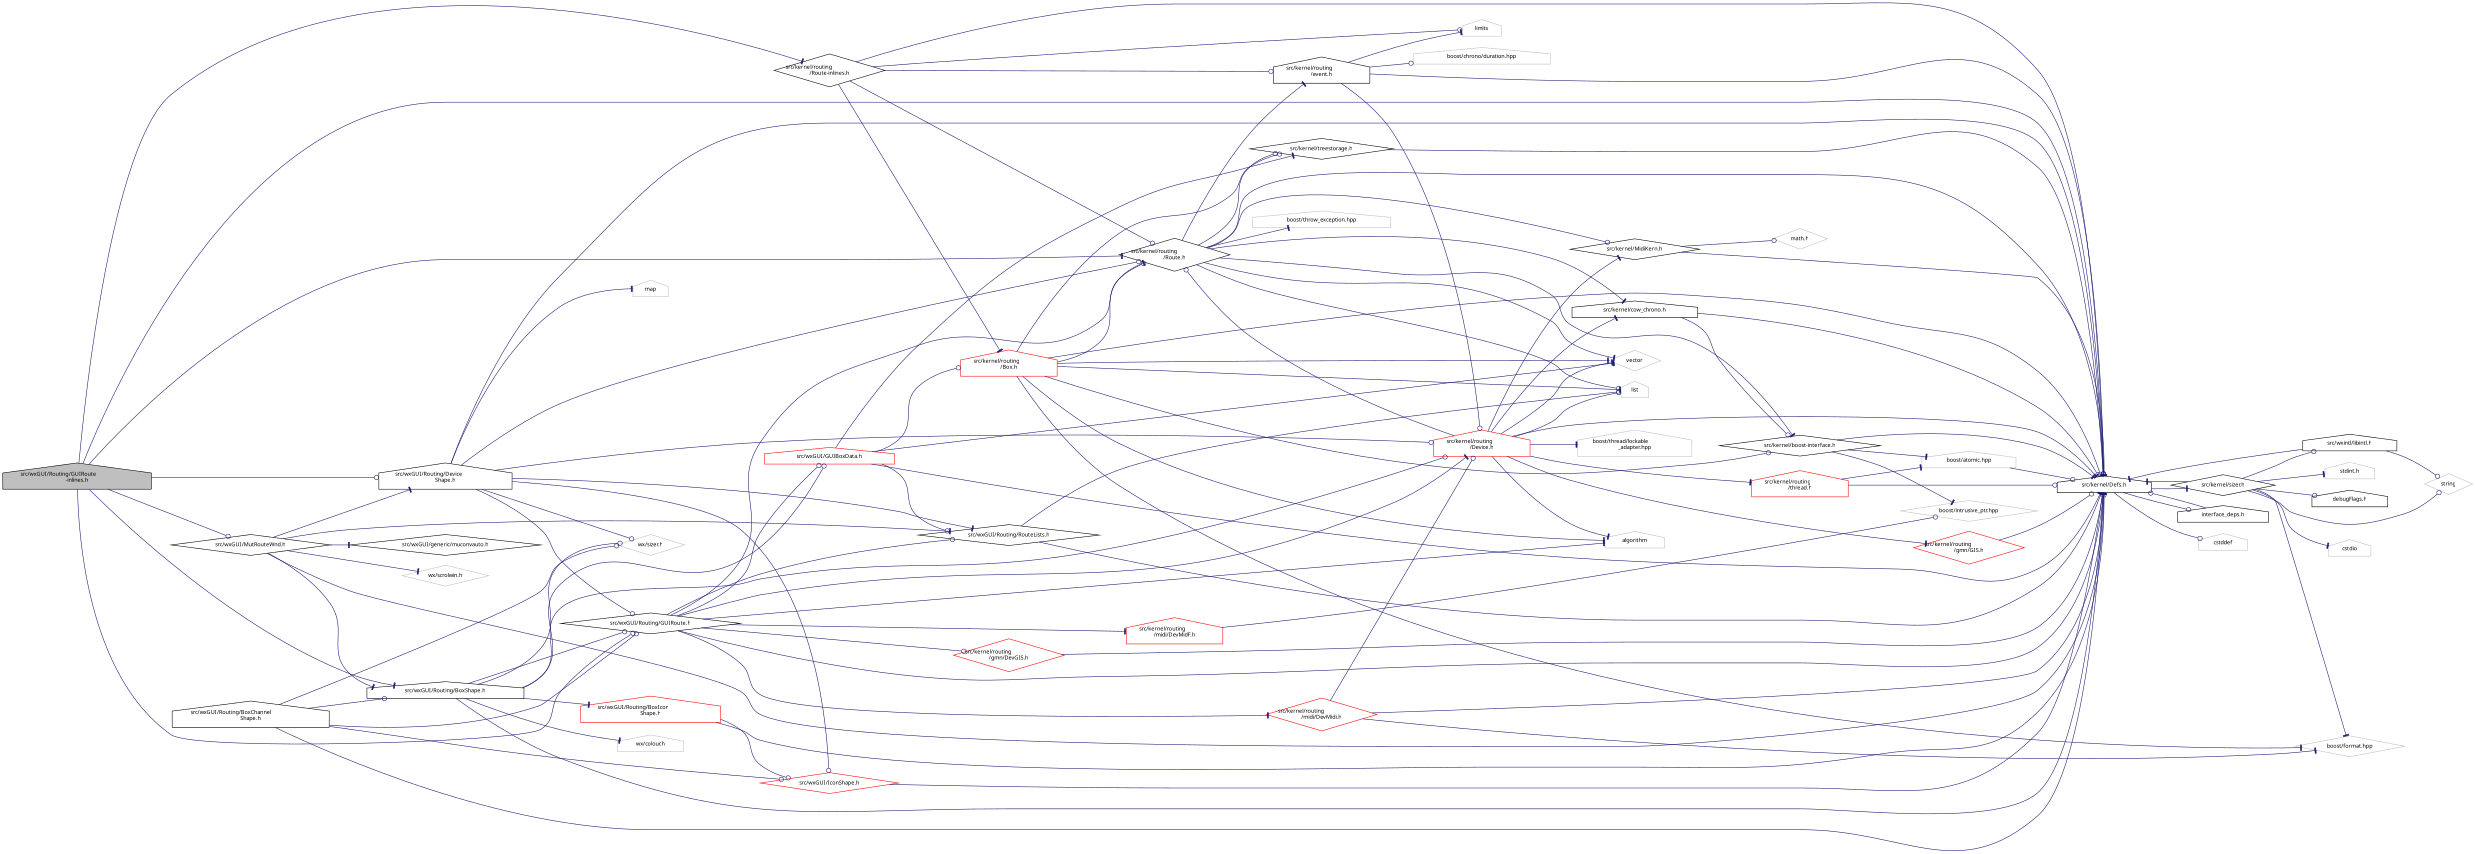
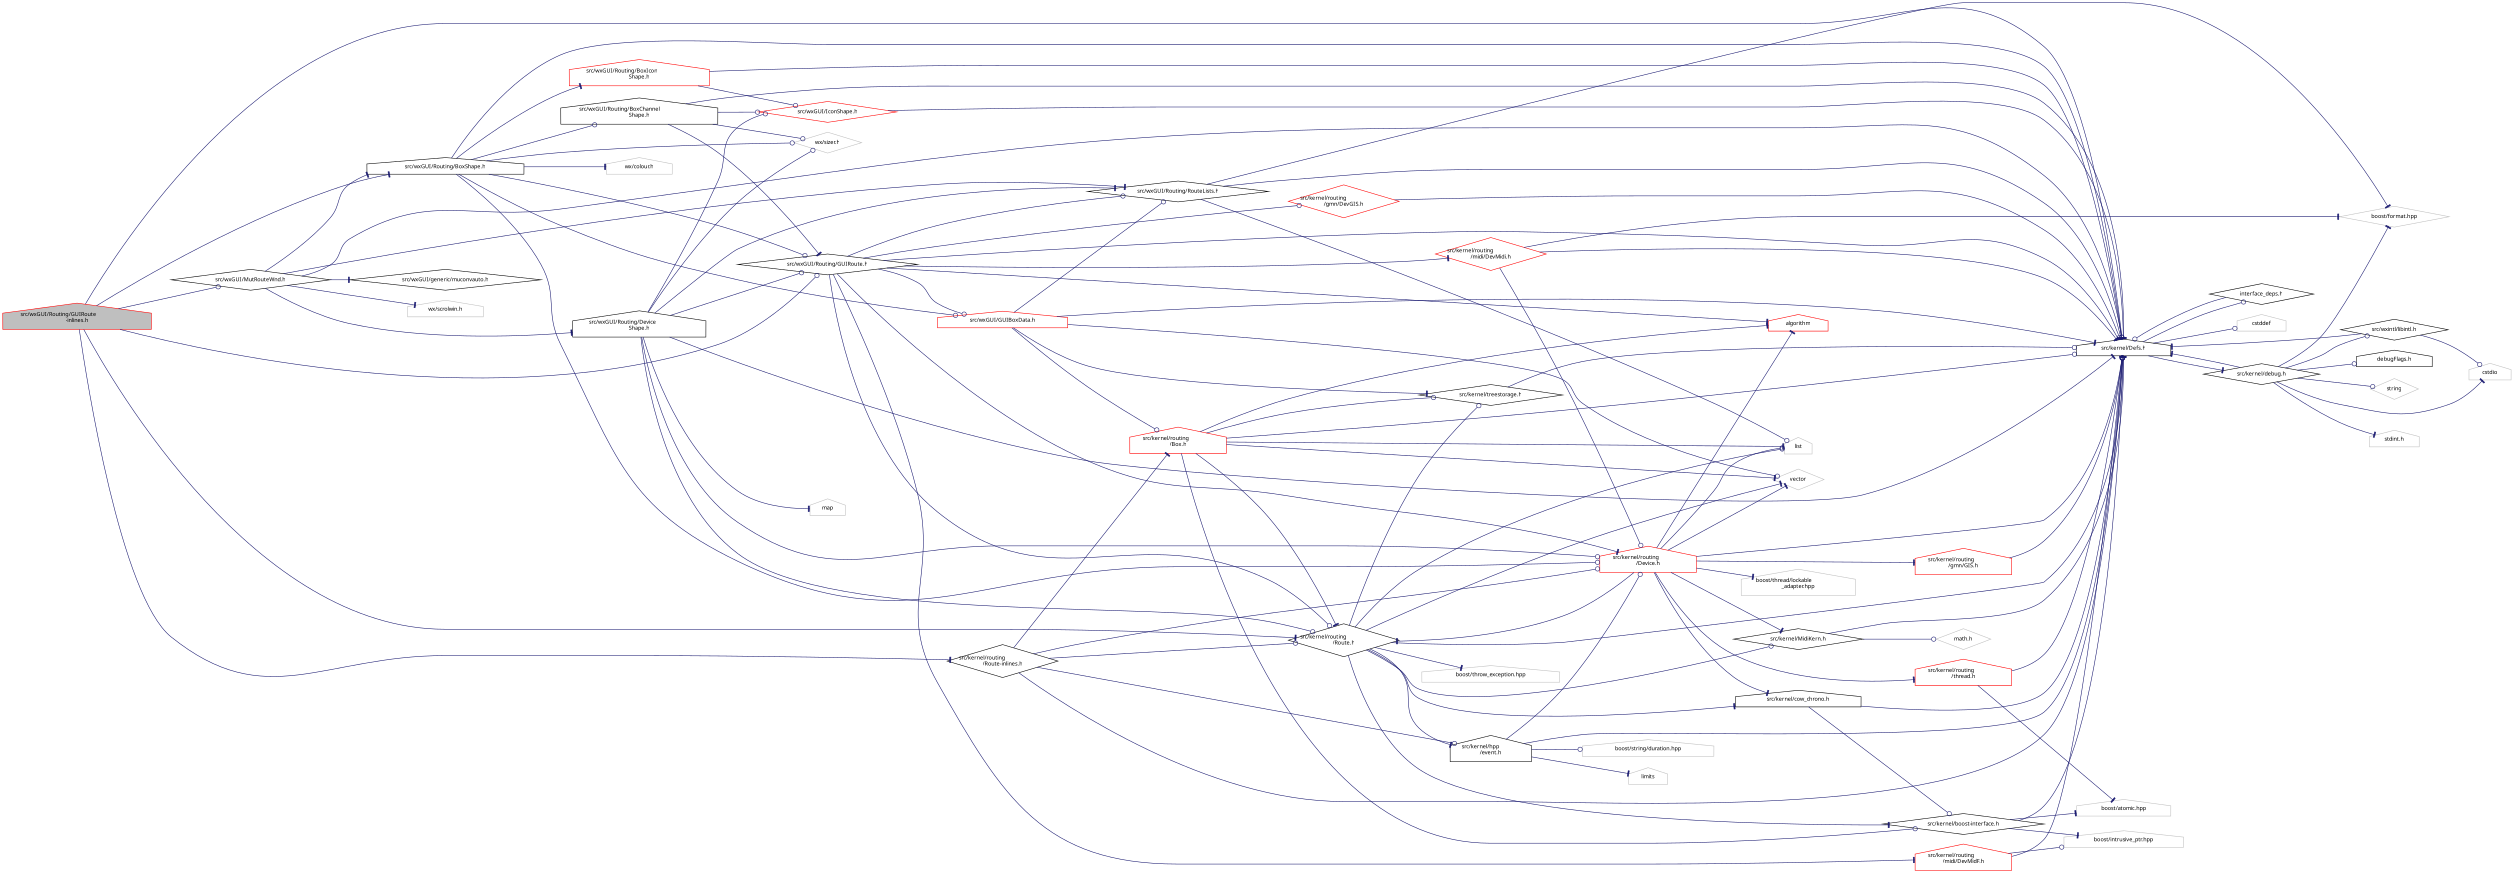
  digraph {
    rankdir=LR
    node [color=black fillcolor=white fontname=Sans fontsize=10 shape=house style=filled]
    edge [arrowhead=tee color=midnightblue fontname=Sans fontsize=10 labelfontname=Sans labelfontsize=10 style=solid]
-   n1 [fillcolor=grey75 fontcolor=black height=0.2 label="src/wxGUI/Routing/GUIRoute\l-inlines.h" width=0.4]
+   n1 [color=red fillcolor=grey75 fontcolor=black height=0.2 label="src/wxGUI/Routing/GUIRoute\l-inlines.h" width=0.4]
    n2 [height=0.2 label="src/kernel/Defs.h" width=0.4]
    n3 [height=0.2 label="src/kernel/routing\l/Route.h" shape=diamond width=0.4]
    n4 [height=0.2 label="src/wxGUI/Routing/GUIRoute.h" shape=diamond width=0.4]
    n5 [height=0.2 label="src/wxGUI/Routing/BoxShape.h" width=0.4]
    n6 [height=0.2 label="src/wxGUI/Routing/Device\lShape.h" width=0.4]
    n7 [height=0.2 label="src/wxGUI/MutRouteWnd.h" shape=diamond width=0.4]
    n8 [height=0.2 label="src/kernel/routing\l/Route-inlines.h" shape=diamond width=0.4]
-   n9 [height=0.2 label="interface_deps.h" width=0.4]
+   n9 [height=0.2 label="interface_deps.h" shape=diamond width=0.4]
    n10 [color=grey75 height=0.2 label=cstddef width=0.4]
-   n11 [height=0.2 label="src/kernel/sizer.h" shape=diamond width=0.4]
+   n11 [height=0.2 label="src/kernel/debug.h" shape=diamond width=0.4]
    n12 [height=0.2 label="src/kernel/cow_chrono.h" width=0.4]
    n13 [height=0.2 label="src/kernel/boost-interface.h" shape=diamond width=0.4]
    n14 [height=0.2 label="src/kernel/MidiKern.h" shape=diamond width=0.4]
    n15 [height=0.2 label="src/kernel/treestorage.h" shape=diamond width=0.4]
    n16 [color=grey75 height=0.2 label=list width=0.4]
    n17 [color=grey75 height=0.2 label=vector shape=diamond width=0.4]
    n18 [color=grey75 height=0.2 label="boost/throw_exception.hpp" width=0.4]
-   n19 [height=0.2 label="src/kernel/routing\l/event.h" width=0.4]
+   n19 [height=0.2 label="src/kernel/hpp\l/event.h" width=0.4]
    n20 [color=red height=0.2 label="src/kernel/routing\l/Device.h" width=0.4]
-   n21 [color=grey75 height=0.2 label=algorithm width=0.4]
+   n21 [color=red height=0.2 label=algorithm width=0.4]
    n22 [color=red height=0.2 label="src/kernel/routing\l/midi/DevMidi.h" shape=diamond width=0.4]
    n23 [color=red height=0.2 label="src/kernel/routing\l/midi/DevMidF.h" width=0.4]
    n24 [color=red height=0.2 label="src/kernel/routing\l/gmn/DevGIS.h" shape=diamond width=0.4]
    n25 [color=red height=0.2 label="src/wxGUI/GUIBoxData.h" width=0.4]
    n26 [height=0.2 label="src/wxGUI/Routing/RouteLists.h" shape=diamond width=0.4]
    n27 [height=0.2 label="src/wxGUI/Routing/BoxChannel\lShape.h" width=0.4]
    n28 [color=grey75 height=0.2 label="wx/sizer.h" shape=diamond width=0.4]
    n29 [color=red height=0.2 label="src/wxGUI/Routing/BoxIcon\lShape.h" width=0.4]
    n30 [color=grey75 height=0.2 label="wx/colour.h" width=0.4]
    n31 [color=red height=0.2 label="src/wxGUI/IconShape.h" shape=diamond width=0.4]
    n32 [color=grey75 height=0.2 label=map width=0.4]
    n33 [height=0.2 label="src/wxGUI/generic/muconvauto.h" shape=diamond width=0.4]
-   n34 [color=grey75 height=0.2 label="wx/scrolwin.h" shape=diamond width=0.4]
+   n34 [color=grey75 height=0.2 label="wx/scrolwin.h" width=0.4]
    n35 [color=red height=0.2 label="src/kernel/routing\l/Box.h" width=0.4]
-   n36 [height=0.2 label="src/wxintl/libintl.h" width=0.4]
+   n36 [height=0.2 label="src/wxintl/libintl.h" shape=diamond width=0.4]
    n37 [color=grey75 height=0.2 label=string shape=diamond width=0.4]
    n38 [color=grey75 height=0.2 label=cstdio width=0.4]
    n39 [color=grey75 height=0.2 label="boost/format.hpp" shape=diamond width=0.4]
    n40 [color=grey75 height=0.2 label="stdint.h" width=0.4]
    n41 [height=0.2 label="debugFlags.h" width=0.4]
    n42 [color=grey75 height=0.2 label="boost/atomic.hpp" width=0.4]
-   n43 [color=grey75 height=0.2 label="boost/intrusive_ptr.hpp" shape=diamond width=0.4]
+   n43 [color=grey75 height=0.2 label="boost/intrusive_ptr.hpp" width=0.4]
    n44 [color=grey75 height=0.2 label="math.h" shape=diamond width=0.4]
-   n45 [color=grey75 height=0.2 label="boost/chrono/duration.hpp" width=0.4]
+   n45 [color=grey75 height=0.2 label="boost/string/duration.hpp" width=0.4]
    n46 [color=grey75 height=0.2 label=limits width=0.4]
-   n47 [color=red height=0.2 label="src/kernel/routing\l/gmn/GIS.h" shape=diamond width=0.4]
+   n47 [color=red height=0.2 label="src/kernel/routing\l/gmn/GIS.h" width=0.4]
    n48 [color=red height=0.2 label="src/kernel/routing\l/thread.h" width=0.4]
    n49 [color=grey75 height=0.2 label="boost/thread/lockable\l_adapter.hpp" width=0.4]
    n1 -> n2 [arrowhead=odot]
    n1 -> n3
    n1 -> n4 [arrowhead=odot]
    n1 -> n5
-   n1 -> n6 [arrowhead=odot]
    n1 -> n7 [arrowhead=odot]
    n1 -> n8
    n2 -> n9 [arrowhead=odot]
    n2 -> n10 [arrowhead=odot]
    n2 -> n11
    n3 -> n2
    n3 -> n12
    n3 -> n13
    n3 -> n14 [arrowhead=odot]
    n3 -> n15 [arrowhead=odot]
    n3 -> n16 [arrowhead=odot]
    n3 -> n17
    n3 -> n18
    n3 -> n19
    n4 -> n2
    n4 -> n3 [arrowhead=odot]
    n4 -> n20
    n4 -> n21
    n4 -> n22
    n4 -> n23
    n4 -> n24 [arrowhead=odot]
    n4 -> n25 [arrowhead=odot]
    n4 -> n26 [arrowhead=odot]
    n5 -> n2
    n5 -> n4 [arrowhead=odot]
    n5 -> n20 [arrowhead=odot]
    n5 -> n25 [arrowhead=odot]
-   n27 -> n5 [arrowhead=odot]
+   n5 -> n27 [arrowhead=odot]
    n5 -> n28 [arrowhead=odot]
    n5 -> n29
    n5 -> n30
    n6 -> n2
    n6 -> n3 [arrowhead=odot]
    n6 -> n4 [arrowhead=odot]
    n6 -> n20 [arrowhead=odot]
    n6 -> n26
    n6 -> n28 [arrowhead=odot]
    n6 -> n31 [arrowhead=odot]
    n6 -> n32
    n7 -> n2
    n7 -> n5
    n7 -> n6
    n7 -> n26
    n7 -> n33
    n7 -> n34
    n8 -> n2 [arrowhead=odot]
    n8 -> n3 [arrowhead=odot]
    n8 -> n19 [arrowhead=odot]
-   n8 -> n46 [arrowhead=odot]
+   n8 -> n20 [arrowhead=odot]
    n8 -> n35
    n9 -> n2 [arrowhead=odot]
    n11 -> n2
    n11 -> n36 [arrowhead=odot]
    n11 -> n37 [arrowhead=odot]
    n11 -> n38
    n11 -> n39
    n11 -> n40
    n11 -> n41 [arrowhead=odot]
    n12 -> n2 [arrowhead=odot]
    n12 -> n13 [arrowhead=odot]
    n13 -> n2
    n13 -> n42
    n13 -> n43
    n14 -> n2
    n14 -> n44 [arrowhead=odot]
    n15 -> n2 [arrowhead=odot]
    n19 -> n2
    n19 -> n20 [arrowhead=odot]
    n19 -> n45 [arrowhead=odot]
    n19 -> n46
    n20 -> n2
-   n20 -> n3 [arrowhead=odot]
+   n20 -> n3
    n20 -> n12
    n20 -> n14
    n20 -> n16 [arrowhead=odot]
    n20 -> n17
    n20 -> n21
    n20 -> n47
    n20 -> n48
    n20 -> n49
    n22 -> n2
    n22 -> n20 [arrowhead=odot]
    n22 -> n39
-   n42 -> n2 [arrowhead=odot]
+   n23 -> n2 [arrowhead=odot]
    n23 -> n43 [arrowhead=odot]
    n24 -> n2 [arrowhead=odot]
    n25 -> n2
    n25 -> n15
-   n25 -> n17
+   n25 -> n17 [arrowhead=odot]
    n25 -> n26 [arrowhead=odot]
    n25 -> n35 [arrowhead=odot]
    n26 -> n2
    n26 -> n16 [arrowhead=odot]
    n27 -> n2
-   n27 -> n4 [arrowhead=odot]
+   n27 -> n4
    n27 -> n28 [arrowhead=odot]
    n27 -> n31 [arrowhead=odot]
    n29 -> n2 [arrowhead=odot]
    n29 -> n31 [arrowhead=odot]
    n31 -> n2
    n35 -> n2 [arrowhead=odot]
    n35 -> n3
    n35 -> n13 [arrowhead=odot]
    n35 -> n15 [arrowhead=odot]
    n35 -> n16
    n35 -> n17
    n35 -> n21
-   n35 -> n39
+   n26 -> n39
    n36 -> n2
-   n36 -> n37 [arrowhead=odot]
+   n36 -> n38 [arrowhead=odot]
    n47 -> n2 [arrowhead=odot]
    n48 -> n2 [arrowhead=odot]
    n48 -> n42
  }
